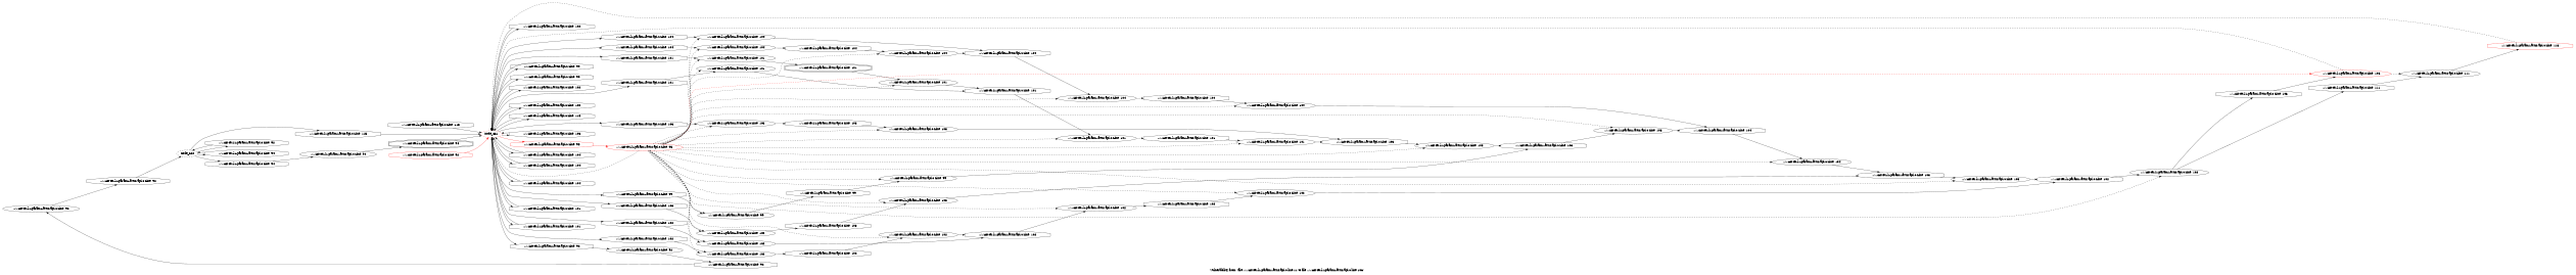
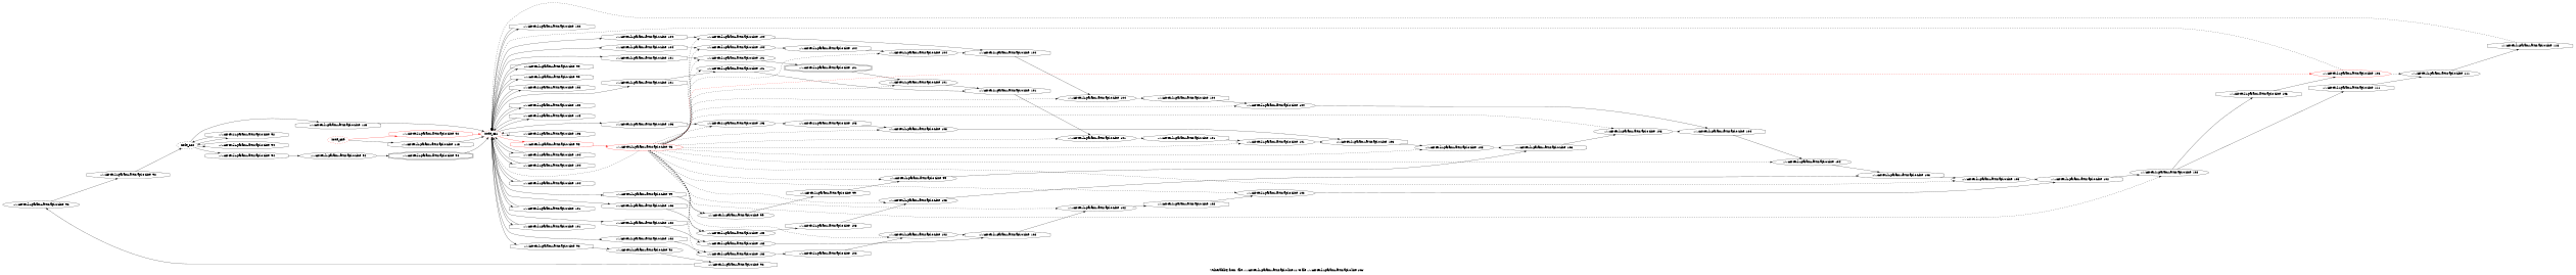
  digraph {
    label="Vulnerability from  'file ../../AIMer-l1-param1-avx2/api.c line 11 to file ../../AIMer-l1-param1-avx2/api.c line 106 ' "
    rankdir=LR
    node [shape=octagon style=solid]
    n1 [label="../../AIMer-l1-param1-avx2/api.c Line  92" shape=ellipse]
    n2 [label="../../AIMer-l1-param1-avx2/api.c Line  92"]
    node_660 [shape=ellipse style=dashed]
    n4 [label="../../AIMer-l1-param1-avx2/api.c Line  92"]
    n5 [label="../../AIMer-l1-param1-avx2/api.c Line  94"]
    n6 [label="../../AIMer-l1-param1-avx2/api.c Line  94"]
    n7 [label="../../AIMer-l1-param1-avx2/api.c Line  115"]
    n8 [label="../../AIMer-l1-param1-avx2/api.c Line  101" shape=ellipse]
    n9 [label="../../AIMer-l1-param1-avx2/api.c Line  101"]
    n10 [label="../../AIMer-l1-param1-avx2/api.c Line  101" shape=ellipse]
    n11 [label="../../AIMer-l1-param1-avx2/api.c Line  101"]
    n12 [label="../../AIMer-l1-param1-avx2/api.c Line  101"]
    n13 [label="../../AIMer-l1-param1-avx2/api.c Line  101" shape=ellipse]
    n14 [label="../../AIMer-l1-param1-avx2/api.c Line  103"]
    n15 [label="../../AIMer-l1-param1-avx2/api.c Line  103" shape=ellipse]
    n16 [label="../../AIMer-l1-param1-avx2/api.c Line  103"]
    n17 [label="../../AIMer-l1-param1-avx2/api.c Line  102"]
    node_661 [color=red shape=ellipse style=dashed]
    n19 [label="../../AIMer-l1-param1-avx2/api.c Line  102"]
    n20 [label="../../AIMer-l1-param1-avx2/api.c Line  92"]
    n21 [color=red label="../../AIMer-l1-param1-avx2/api.c Line  95"]
    n22 [label="../../AIMer-l1-param1-avx2/api.c Line  99"]
    n23 [label="../../AIMer-l1-param1-avx2/api.c Line  99"]
    n24 [label="../../AIMer-l1-param1-avx2/api.c Line  102"]
    n25 [label="../../AIMer-l1-param1-avx2/api.c Line  102"]
    n26 [label="../../AIMer-l1-param1-avx2/api.c Line  103"]
    n27 [label="../../AIMer-l1-param1-avx2/api.c Line  115"]
    n28 [label="../../AIMer-l1-param1-avx2/api.c Line  103"]
    n29 [label="../../AIMer-l1-param1-avx2/api.c Line  103"]
    n30 [label="../../AIMer-l1-param1-avx2/api.c Line  103"]
    n31 [label="../../AIMer-l1-param1-avx2/api.c Line  104"]
    n32 [label="../../AIMer-l1-param1-avx2/api.c Line  104"]
    n33 [label="../../AIMer-l1-param1-avx2/api.c Line  104"]
    n34 [label="../../AIMer-l1-param1-avx2/api.c Line  104"]
    n35 [label="../../AIMer-l1-param1-avx2/api.c Line  104"]
    n36 [label="../../AIMer-l1-param1-avx2/api.c Line  99"]
    n37 [label="../../AIMer-l1-param1-avx2/api.c Line  101"]
    n38 [label="../../AIMer-l1-param1-avx2/api.c Line  101"]
    n39 [label="../../AIMer-l1-param1-avx2/api.c Line  101"]
    n40 [label="../../AIMer-l1-param1-avx2/api.c Line  102" shape=ellipse]
    n41 [label="../../AIMer-l1-param1-avx2/api.c Line  92" shape=ellipse]
    n42 [color=red label="../../AIMer-l1-param1-avx2/api.c Line  95" shape=ellipse]
    n43 [label="../../AIMer-l1-param1-avx2/api.c Line  102" shape=ellipse]
    n44 [label="../../AIMer-l1-param1-avx2/api.c Line  103" shape=ellipse]
    n45 [label="../../AIMer-l1-param1-avx2/api.c Line  103" shape=ellipse]
    n46 [label="../../AIMer-l1-param1-avx2/api.c Line  104" shape=ellipse]
    n47 [label="../../AIMer-l1-param1-avx2/api.c Line  104" shape=ellipse]
    n48 [label="../../AIMer-l1-param1-avx2/api.c Line  99" shape=ellipse]
    n49 [label="../../AIMer-l1-param1-avx2/api.c Line  101" shape=ellipse]
    n50 [label="../../AIMer-l1-param1-avx2/api.c Line  102"]
    n51 [label="../../AIMer-l1-param1-avx2/api.c Line  102" shape=ellipse]
    n52 [label="../../AIMer-l1-param1-avx2/api.c Line  102"]
    n53 [label="../../AIMer-l1-param1-avx2/api.c Line  92"]
    n54 [color=red label="../../AIMer-l1-param1-avx2/api.c Line  92"]
    n55 [label="../../AIMer-l1-param1-avx2/api.c Line  102" shape=ellipse]
    n56 [label="../../AIMer-l1-param1-avx2/api.c Line  102" shape=ellipse]
    n57 [label="../../AIMer-l1-param1-avx2/api.c Line  103" shape=ellipse]
    n58 [label="../../AIMer-l1-param1-avx2/api.c Line  103" shape=ellipse]
    n59 [label="../../AIMer-l1-param1-avx2/api.c Line  103" shape=ellipse]
    n60 [label="../../AIMer-l1-param1-avx2/api.c Line  104" shape=ellipse]
    n61 [label="../../AIMer-l1-param1-avx2/api.c Line  104" shape=ellipse]
    n62 [label="../../AIMer-l1-param1-avx2/api.c Line  104" shape=ellipse]
    n63 [label="../../AIMer-l1-param1-avx2/api.c Line  104" shape=ellipse]
    n64 [label="../../AIMer-l1-param1-avx2/api.c Line  103" shape=ellipse]
    n65 [label="../../AIMer-l1-param1-avx2/api.c Line  102" shape=ellipse]
    n66 [color=red label="../../AIMer-l1-param1-avx2/api.c Line  106" shape=ellipse]
    n67 [label="../../AIMer-l1-param1-avx2/api.c Line  99" shape=ellipse]
    n68 [label="../../AIMer-l1-param1-avx2/api.c Line  101" shape=ellipse]
    n69 [label="../../AIMer-l1-param1-avx2/api.c Line  102"]
    n70 [label="../../AIMer-l1-param1-avx2/api.c Line  103"]
    n71 [label="../../AIMer-l1-param1-avx2/api.c Line  103"]
    n72 [label="../../AIMer-l1-param1-avx2/api.c Line  104"]
    n73 [label="../../AIMer-l1-param1-avx2/api.c Line  104"]
    n74 [label="../../AIMer-l1-param1-avx2/api.c Line  99"]
    n75 [label="../../AIMer-l1-param1-avx2/api.c Line  101" shape=doubleoctagon]
    n76 [label="../../AIMer-l1-param1-avx2/api.c Line  94" shape=ellipse]
    n77 [label="../../AIMer-l1-param1-avx2/api.c Line  94" shape=doubleoctagon]
+   node_659 [color=red shape=ellipse style=dashed]
    n79 [label="../../AIMer-l1-param1-avx2/api.c Line  115"]
    n80 [label="../../AIMer-l1-param1-avx2/api.c Line  102"]
    n81 [label="../../AIMer-l1-param1-avx2/api.c Line  103"]
    n82 [label="../../AIMer-l1-param1-avx2/api.c Line  104"]
    n83 [label="../../AIMer-l1-param1-avx2/api.c Line  104"]
    n84 [label="../../AIMer-l1-param1-avx2/api.c Line  106"]
    n85 [label="../../AIMer-l1-param1-avx2/api.c Line  111"]
    n86 [label="../../AIMer-l1-param1-avx2/api.c Line  111" shape=ellipse]
-   n87 [label="../../AIMer-l1-param1-avx2/api.c Line  113" color=red]
+   n87 [label="../../AIMer-l1-param1-avx2/api.c Line  113"]
    n1 -> n2
    n2 -> node_660
    node_660 -> n4
    node_660 -> n5
    node_660 -> n6
    node_660 -> n7
    n4 -> node_660
    n5 -> node_660
    n6 -> n76
    n7 -> node_661
    n8 -> n9
    n9 -> n10
    n10 -> n11
    n11 -> n13
    n12 -> n8
    n13 -> n14
    n14 -> n15
    n15 -> n16
    n16 -> n59
    n17 -> node_661
    node_661 -> n12
    node_661 -> n17
    node_661 -> n19
    node_661 -> n20
    node_661 -> n21 [color=red]
    node_661 -> n22
    node_661 -> n23
    node_661 -> n24
    node_661 -> n25
    node_661 -> n26
    node_661 -> n27
    node_661 -> n28
    node_661 -> n29
    node_661 -> n30
    node_661 -> n31
    node_661 -> n32
    node_661 -> n33
    node_661 -> n34
    node_661 -> n35
    node_661 -> n36
    node_661 -> n37
    node_661 -> n38
    node_661 -> n39
    n19 -> n40
    n20 -> n41
    n21 -> n42 [color=red]
    n22 -> node_661
    n23 -> node_661
    n24 -> node_661
    n25 -> n43
    n26 -> node_661
    n27 -> node_661
    n28 -> n44
    n29 -> node_661
    n30 -> n45
    n31 -> node_661
    n32 -> node_661
    n33 -> n46
    n34 -> node_661
    n35 -> n47
    n36 -> n48
    n37 -> node_661
    n38 -> n49
    n39 -> node_661
    n40 -> n50
    n41 -> n53
    n42 -> n8 [style=dashed]
    n42 -> n10 [style=dashed]
    n42 -> n13 [style=dashed]
    n42 -> n15 [style=dashed]
    n42 -> node_661 [style=dashed]
    n42 -> n40 [style=dashed]
    n42 -> n43 [style=dashed]
    n42 -> n44 [style=dashed]
    n42 -> n45 [style=dashed]
    n42 -> n46 [style=dashed]
    n42 -> n47 [style=dashed]
    n42 -> n48 [style=dashed]
    n42 -> n49 [style=dashed]
    n42 -> n51 [style=dashed]
    n42 -> n55 [style=dashed]
    n42 -> n56 [style=dashed]
    n42 -> n57 [style=dashed]
    n42 -> n58 [style=dashed]
    n42 -> n59 [style=dashed]
    n42 -> n60 [style=dashed]
    n42 -> n61 [style=dashed]
    n42 -> n62 [style=dashed]
    n42 -> n63 [style=dashed]
    n42 -> n64 [style=dashed]
    n42 -> n65 [style=dashed]
    n42 -> n66 [color=red style=dashed]
    n42 -> n67 [style=dashed]
    n42 -> n68 [style=dashed]
    n43 -> n69
    n44 -> n70
    n45 -> n71
    n46 -> n72
    n47 -> n73
    n48 -> n74
    n49 -> n75
    n50 -> n51
    n51 -> n52
    n52 -> n56
    n53 -> n1
    n54 -> node_661 [color=red]
    n55 -> n50
    n56 -> n80
    n57 -> n81
    n58 -> n14
    n59 -> n82
    n60 -> n73
    n61 -> n83
    n62 -> n82
    n63 -> n81
    n64 -> n80
    n65 -> n84
    n65 -> n85
    n66 -> node_661 [style=dashed]
    n66 -> n86 [style=dashed]
    n67 -> n16
    n68 -> n9
    n69 -> n55
    n70 -> n57
    n71 -> n58
    n72 -> n60
    n73 -> n61
    n74 -> n67
    n75 -> n68
    n76 -> n77
    n77 -> node_661
+   node_659 -> n54 [color=red]
+   node_659 -> n79
    n79 -> node_661
    n80 -> n65
    n81 -> n64
    n82 -> n63
    n83 -> n62
    n84 -> n66
    n85 -> n86
    n86 -> n87
    n87 -> node_661 [style=dashed]
  }
